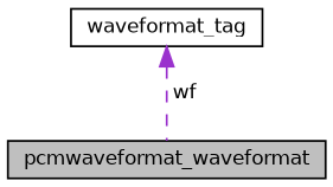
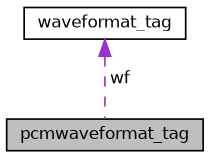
  digraph {
    node [color=black fontname=Helvetica fontsize=10 shape=record style=filled]
-   n1 [fillcolor=grey75 fontcolor=black height=0.2 label=pcmwaveformat_waveformat width=0.4]
+   n1 [fillcolor=grey75 fontcolor=black height=0.2 label=pcmwaveformat_tag width=0.4]
    n2 [fillcolor=white height=0.2 label=waveformat_tag width=0.4]
    n2 -> n1 [color=darkorchid3 dir=back fontname=Helvetica fontsize=10 label=" wf" labelfontname=Helvetica labelfontsize=10 style=dashed]
  }
